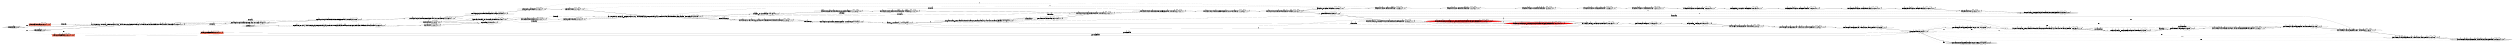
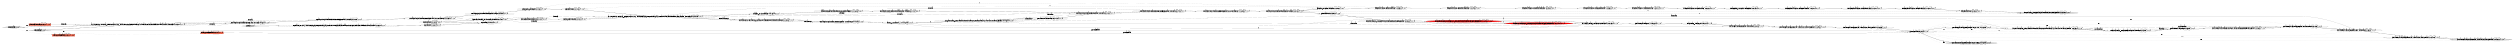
  digraph {
    rankdir=LR
    node [fillcolor=white shape=ellipse style=filled]
    edge [style=bold]
    n1 [label="Assert.assertEquals(relayMessage.getFromState(),MasterSlaveSMD.States.SLAVE.name())@@@39@@@['1', '1', '0']"]
    n2 [fillcolor=lightgray label="Assert.assertEquals(relayMessage.getToState(),MasterSlaveSMD.States.MASTER.name())@@@40@@@['1', '1', '0']"]
    n3 [label="Assert.assertNotNull(masterInstance)@@@17@@@['1', '1', '0']"]
    n4 [label="event.addAttribute(AttributeName.RESOURCES.name(),resourceMap)@@@18@@@['1', '1', '1']"]
    n5 [label="event.addAttribute(AttributeName.RESOURCES_TO_REBALANCE.name(),resourceMap)@@@19@@@['1', '1', '1']"]
    n6 [label="event.addAttribute(AttributeName.RESOURCES_TO_REBALANCE.name(),resourceMap)@@@7@@@['1', '1', '0']"]
    n7 [label="event.addAttribute(AttributeName.CURRENT_STATE.name(),new CurrentStateOutput())@@@8@@@['1', '1', '0']"]
    n8 [label="event.addAttribute(AttributeName.helixmanager.name(),manager)@@@9@@@['1', '1', '0']"]
    n9 [label="Assert.assertEquals(message.getFromState(),MasterSlaveSMD.States.MASTER.name())@@@29@@@['1', '1', '0']"]
    n10 [label="Assert.assertEquals(message.getToState(),MasterSlaveSMD.States.SLAVE.name())@@@30@@@['1', '1', '0']"]
    n11 [label="p2pMessageEnabled@@@31@@@['1', '1', '0']" shape=diamond]
    n12 [label="Map<String,Resource> resourceMap = getResourceMap(new String((((edu.fdu.CPPDG.tinypdg.pe.ExpressionInfo@684934,_numPartition,BuiltInStateModelDefinitions.MasterSlave.name(),clusterConfig,null)@@@12@@@['1', '1', '1']"]
    n13 [label="CurrentStateOutput currentStateOutput = populateCurrentStateFromBestPossible(bestPossibleStateOutput)@@@13@@@['1', '1', '0']"]
    n14 [label="_dataCache = new ClusterDataCache()@@@15@@@['0', '0', '1']"]
    n15 [label="event.addAttribute(AttributeName.CURRENT_STATE.name(),currentStateOutput)@@@14@@@['1', '1', '0']"]
    n16 [label="_dataCache.setAsyncTasksThreadPool(Executors.newSingleThreadExecutor())@@@16@@@['0', '0', '1']"]
    n17 [label="event.addAttribute(AttributeName.ClusterDataCache.name(),_dataCache)@@@17@@@['0', '0', '1']"]
    n18 [label="event.addAttribute(AttributeName.CURRENT_STATE.name(),new CurrentStateOutput())@@@20@@@['1', '1', '1']"]
    n19 [fillcolor=lightgray label="testP2PMessage['0', '1', '0']" shape=diamond]
    n20 [label="Map<String,Resource> resourceMap = getResourceMap(new String((((edu.fdu.CPPDG.tinypdg.pe.ExpressionInfo@68478d,numPartition,BuiltInStateModelDefinitions.MasterSlave.name(),clusterConfig,null)@@@3@@@['1', '1', '0']"]
    n21 [fillcolor=tomato label="Boolean p2pMessageEnabled@@@2@@@['0', '1', '0']" shape=box]
    n22 [label="event.addAttribute(AttributeName.RESOURCES.name(),resourceMap)@@@6@@@['1', '1', '0']"]
    n23 [fillcolor=tomato label="ClusterConfig clusterConfig@@@2@@@['1', '1', '0']" shape=box]
    n24 [label="Assert.assertEquals(relayMessage.getMsgSubType(),Message.MessageType.RELAYED_MESSAGE.name())@@@36@@@['1', '1', '0']"]
    n25 [label="Assert.assertEquals(relayMessage.getTgtName(),newMasterInstance)@@@37@@@['1', '1', '0']"]
    n26 [label="Assert.assertEquals(relayMessage.getRelaySrcHost(),masterInstance)@@@38@@@['1', '1', '0']"]
    n27 [fillcolor=lightgray label="preSetup['0', '0', '1']" shape=diamond]
    n28 [label="setupIdealState(3,new String((((edu.fdu.CPPDG.tinypdg.pe.ExpressionInfo@684903,_numPartition,_numReplica,IdealState.RebalanceMode.SEMI_AUTO,BuiltInStateModelDefinitions.MasterSlave.name())@@@3@@@['0', '0', '1']"]
    n29 [label="setupStateModel()@@@6@@@['0', '0', '1']"]
    n30 [label="setupLiveInstances(3)@@@8@@@['0', '0', '1']"]
    n31 [label="ClusterConfig clusterConfig = new ClusterConfig(_clusterName)@@@9@@@['0', '0', '1']"]
    n32 [label="setupInstances(3)@@@7@@@['0', '0', '1']"]
    n33 [label="clusterConfig.enableP2PMessage(true)@@@10@@@['0', '0', '1']"]
    n34 [label="setClusterConfig(clusterConfig)@@@11@@@['0', '0', '1']"]
    n35 [fillcolor=lightgray label="_bestpossibleState = event.getAttribute(AttributeName.BEST_POSSIBLE_STATE.name())@@@34@@@['0', '0', '1']"]
    n36 [label="pipeline.handle(event)@@@11@@@['1', '1', '0']"]
    n37 [label="_fullPipeline.addStage(new ReadClusterDataStage())@@@23@@@['0', '0', '1']"]
    n38 [label="_fullPipeline.addStage(new BestPossibleStateCalcStage())@@@24@@@['0', '0', '1']"]
    n39 [label="String newMasterInstance = getTopStateInstance(bestPossibleStateOutput.getInstanceStateMap(db,p),MasterSlaveSMD.States.MASTER.name())@@@33@@@['1', '1', '0']"]
    n40 [label="Message relayMessage = message.getRelayMessage(newMasterInstance)@@@34@@@['1', '1', '0']"]
    n41 [label="Assert.assertNotNull(relayMessage)@@@35@@@['1', '1', '0']"]
    n42 [label="bestPossibleStateOutput = event.getAttribute(AttributeName.BEST_POSSIBLE_STATE.name())@@@23@@@['1', '1', '0']"]
    n43 [fillcolor=red label="MessageOutput messageOutput = event.getAttribute(AttributeName.MESSAGES_SELECTED.name())@@@24@@@['0', '1', '0']"]
    n44 [fillcolor=red label="MessageSelectionStageOutput messageOutput = event.getAttribute(AttributeName.MESSAGES_SELECTED.name())@@@24@@@['1', '0', '0']"]
    n45 [label="List<Message> messages = messageOutput.getMessages(db,p)@@@25@@@['1', '1', '0']"]
    n46 [label="Assert.assertEquals(message.getRelayMessages().entrySet().size(),1)@@@32@@@['1', '1', '0']"]
    n47 [label="Assert.assertEquals(messages.size(),1)@@@26@@@['1', '1', '0']"]
    n48 [label="Partition p = new Partition(db + \"_0\")@@@15@@@['1', '1', '0']"]
    n49 [label="String masterInstance = getTopStateInstance(bestPossibleStateOutput.getInstanceStateMap(db,p),MasterSlaveSMD.States.MASTER.name())@@@16@@@['1', '1', '0']"]
    n50 [label="_fullPipeline.handle(event)@@@33@@@['0', '0', '1']"]
    n51 [label="Pipeline pipeline = createPipeline()@@@10@@@['1', '1', '0']"]
    n52 [label="_fullPipeline = new Pipeline(\"FullPipeline\")@@@22@@@['0', '0', '1']"]
    n53 [label="event.addAttribute(AttributeName.helixmanager.name(),manager)@@@21@@@['1', '1', '1']"]
    n54 [label="pipeline.handle(event)@@@22@@@['1', '1', '0']"]
    n55 [label="_messagePipeline.addStage(new MessageThrottleStage())@@@32@@@['0', '0', '1']"]
    n56 [label="_fullPipeline.addStage(new IntermediateStateCalcStage())@@@25@@@['0', '0', '1']"]
    n57 [label="_messagePipeline.addStage(new MessageGenerationPhase())@@@30@@@['0', '0', '1']"]
    n58 [label="_messagePipeline.addStage(new MessageSelectionStage())@@@31@@@['0', '0', '1']"]
    n59 [fillcolor=lightgray label="Assert.assertTrue(message.getRelayMessages().entrySet().isEmpty())@@@43@@@['1', '1', '0']"]
    n60 [label="_fullPipeline.addStage(new MessageThrottleStage())@@@28@@@['0', '0', '1']"]
    n61 [label="_messagePipeline = new Pipeline(\"MessagePipeline\")@@@29@@@['0', '0', '1']"]
    n62 [label="Message message = messages.get(0)@@@27@@@['1', '1', '0']"]
    n63 [label="Assert.assertEquals(message.getTgtName(),masterInstance)@@@28@@@['1', '1', '0']"]
    n64 [label="_fullPipeline.addStage(new MessageSelectionStage())@@@27@@@['0', '0', '1']"]
    n65 [fillcolor=lightgray label="testP2PMessage['1', '0', '0']" shape=diamond]
    n66 [fillcolor=tomato label="Boolean p2pMessageEnabled@@@2@@@['1', '0', '0']" shape=box]
    n67 [label="_fullPipeline.addStage(new MessageGenerationPhase())@@@26@@@['0', '0', '1']"]
    n1 -> n2
    n3 -> n4
    n4 -> n5
    n5 -> n18
    n6 -> n7
    n7 -> n8
    n8 -> n51
    n9 -> n10
    n10 -> n11
    n11 -> n1 [label=true style=dotted]
    n11 -> n2 [label=true style=dotted]
    n11 -> n24 [label=true style=dotted]
    n11 -> n25 [label=true style=dotted]
    n11 -> n26 [label=true style=dotted]
    n11 -> n39 [label=true style=dotted]
    n11 -> n40 [label=true style=dotted]
    n11 -> n41 [label=true style=dotted]
    n11 -> n46
    n11 -> n46 [label=true style=dotted]
    n11 -> n59 [label=false style=dotted]
    n11 -> n59
    n12 -> n4 [label=resourceMap style=solid]
    n12 -> n5 [label=resourceMap style=solid]
    n12 -> n13 [label=bestPossibleStateOutput style=solid]
    n12 -> n13
    n12 -> n14
    n13 -> n15 [label=currentStateOutput style=solid]
    n13 -> n15
    n14 -> n16
    n14 -> n17 [label=_dataCache style=solid]
    n15 -> n48
    n16 -> n17
    n17 -> n4
    n18 -> n53
    n19 -> n20
    n19 -> n21 [label=true style=dotted]
    n20 -> n6 [label=resourceMap style=solid]
    n20 -> n22
    n20 -> n22 [label=resourceMap style=solid]
    n21 -> n11 [label=p2pMessageEnabled style=solid]
    n22 -> n6
    n23 -> n20 [label=clusterConfig style=solid]
    n24 -> n25
    n25 -> n26
    n26 -> n1
    n27 -> n28
    n28 -> n29
    n29 -> n32
    n30 -> n31
    n30 -> n32
    n31 -> n12 [label=clusterConfig style=solid]
    n31 -> n33
    n31 -> n34 [label=clusterConfig style=solid]
    n33 -> n34
    n34 -> n12
    n36 -> n12
    n36 -> n37 [label=0 style=dashed]
    n37 -> n38
    n38 -> n56
    n39 -> n25 [label=newMasterInstance style=solid]
    n39 -> n40 [label=newMasterInstance style=solid]
    n39 -> n40
    n40 -> n41
    n40 -> n41 [label=relayMessage style=solid]
    n41 -> n24
    n42 -> n43
    n42 -> n44
    n43 -> n45
    n44 -> n43 [label=0 style=dashed]
    n44 -> n45
    n45 -> n47
    n46 -> n39
    n47 -> n62
    n48 -> n39 [label=p style=solid]
    n48 -> n45 [label=p style=solid]
    n48 -> n49
    n48 -> n49 [label=p style=solid]
    n49 -> n3 [label=masterInstance style=solid]
    n49 -> n3
    n49 -> n4 [label=masterInstance style=solid]
    n49 -> n26 [label=masterInstance style=solid]
    n49 -> n63 [label=masterInstance style=solid]
    n50 -> n35
    n51 -> n36
    n51 -> n52 [label=0 style=dashed]
    n52 -> n37
    n53 -> n50 [label=0 style=dashed]
    n53 -> n52
    n53 -> n54
    n54 -> n35 [label=0 style=dashed]
    n54 -> n42
    n55 -> n50
    n56 -> n67
    n57 -> n58
    n58 -> n55
    n60 -> n61
    n61 -> n57
    n62 -> n63
    n63 -> n9
    n64 -> n60
    n65 -> n20
    n65 -> n23 [label=true style=dotted]
    n65 -> n66 [label=true style=dotted]
-   n66 -> n11 [label=p2pMessageEnabled style=solid]
+   n19 -> n11 [label=p2pMessageEnabled style=solid]
    n67 -> n64
  }
